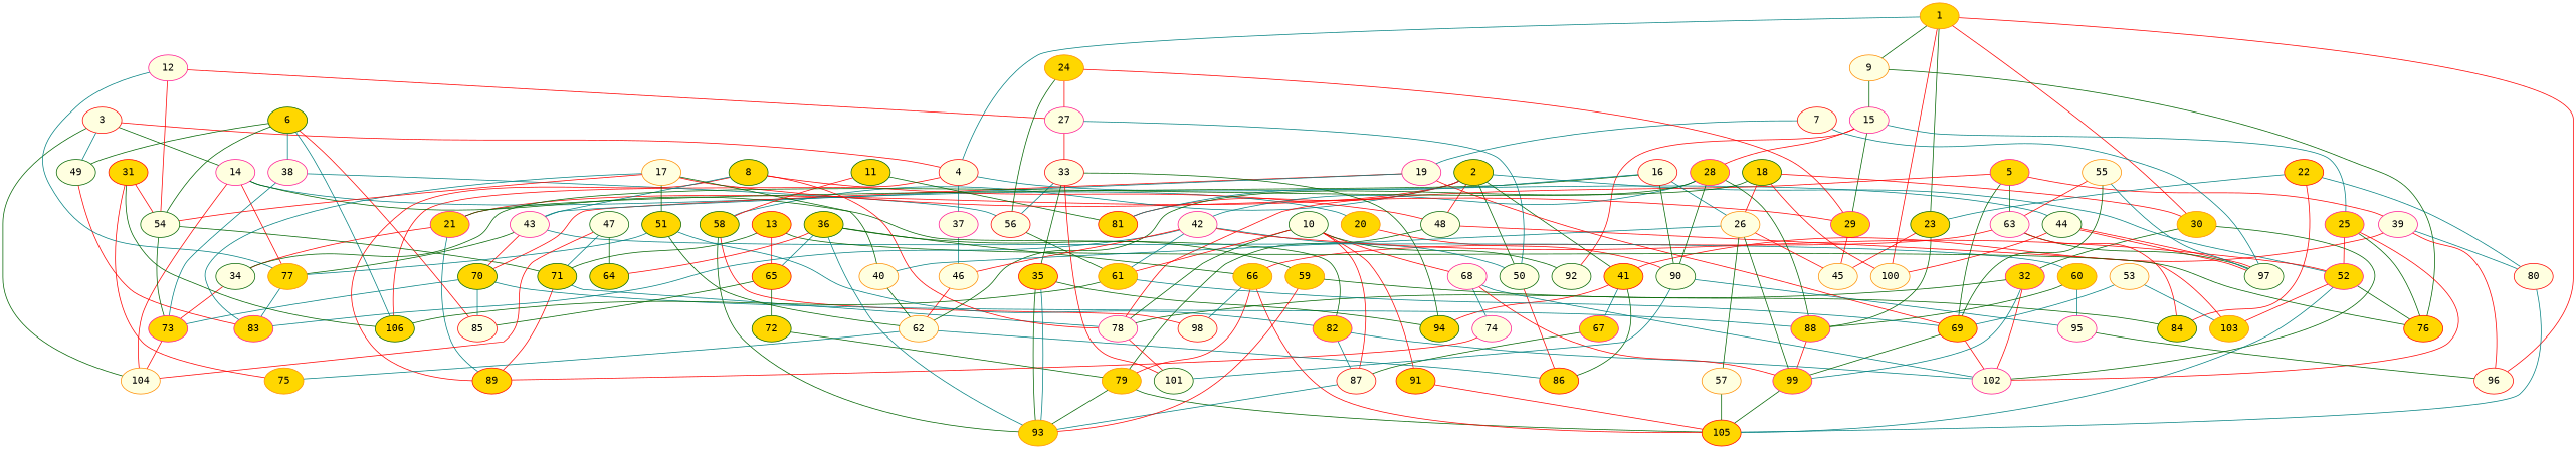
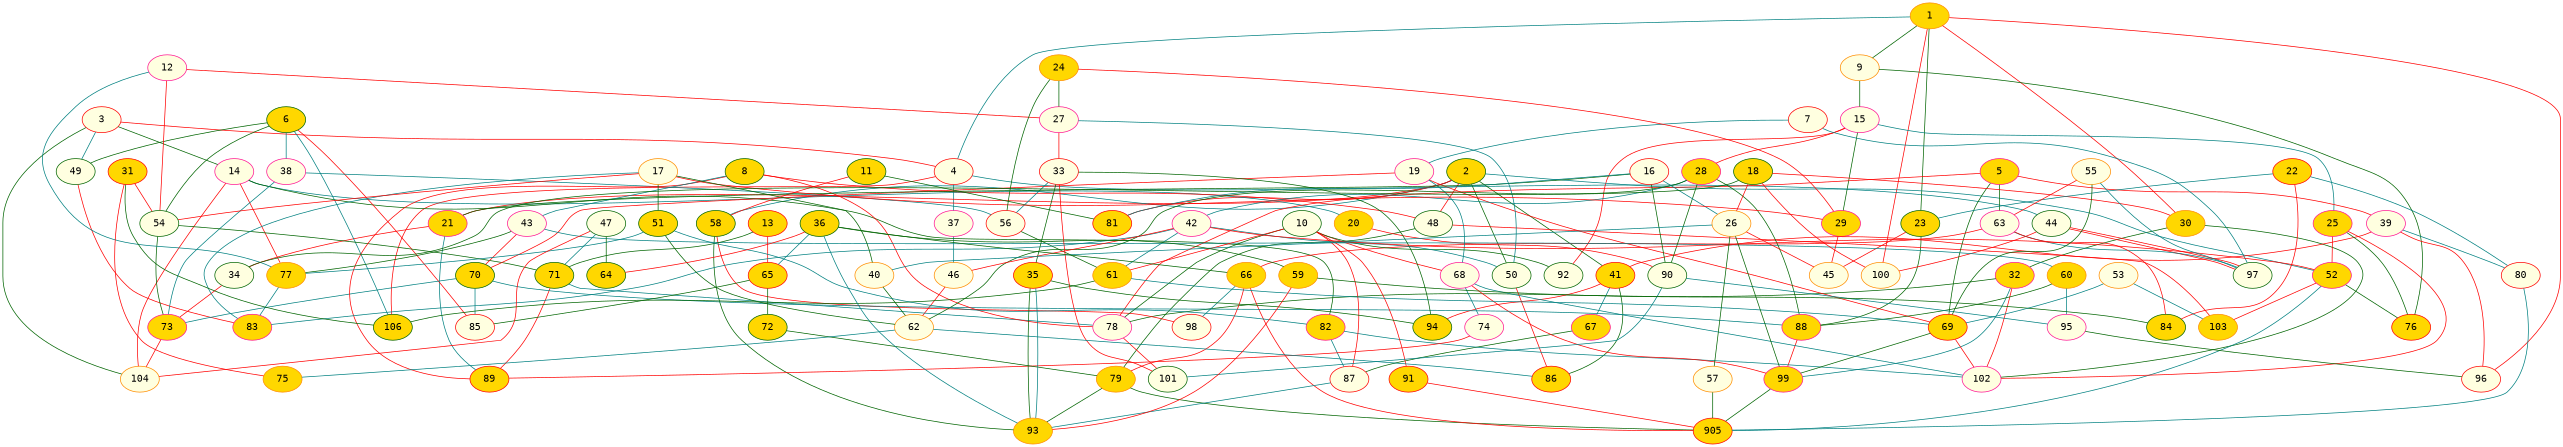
  graph {
    fontname="DejaVu Sans Mono"
    node [color=deeppink fillcolor=gold fontname="DejaVu Sans Mono" style=filled]
    edge [color=red fontname="DejaVu Sans Mono"]
    1 [color=darkorange]
    4 [color=red fillcolor=lightyellow]
    9 [color=darkorange fillcolor=lightyellow]
    23 [color=darkgreen]
    30 [color=darkorange]
    96 [color=red fillcolor=lightyellow]
    100 [color=darkorange fillcolor=lightyellow]
    37 [fillcolor=lightyellow]
    44 [color=darkgreen fillcolor=lightyellow]
    106 [color=darkgreen]
    15 [fillcolor=lightyellow]
    76 [color=red]
    45 [color=darkorange fillcolor=lightyellow]
    88
    102 [fillcolor=lightyellow]
    32
    2 [color=darkgreen]
    21
    41 [color=red]
    48 [color=darkgreen fillcolor=lightyellow]
    50 [color=darkgreen fillcolor=lightyellow]
    52
    58 [color=darkgreen]
    81 [color=red]
    89 [color=red]
    34 [color=darkgreen fillcolor=lightyellow]
    94 [color=darkgreen]
    67
    86 [color=red]
    79 [color=darkorange]
    103 [color=darkorange]
-   105 [color=red]
+   105 [color=red label=905]
    93 [color=darkorange]
    98 [color=red fillcolor=lightyellow]
    3 [color=red fillcolor=lightyellow]
    14 [fillcolor=lightyellow]
    49 [color=darkgreen fillcolor=lightyellow]
    104 [color=darkorange fillcolor=lightyellow]
    77 [color=darkorange]
    20 [color=darkorange]
    82
    83
    46 [color=darkorange fillcolor=lightyellow]
    97 [color=darkgreen fillcolor=lightyellow]
    39 [fillcolor=lightyellow]
    5
    63 [fillcolor=lightyellow]
    69 [color=red]
    78 [fillcolor=lightyellow]
    80 [color=red fillcolor=lightyellow]
    84 [color=darkgreen]
    66 [color=darkorange]
    99
    101 [color=darkgreen fillcolor=lightyellow]
    6 [color=darkgreen]
    38 [fillcolor=lightyellow]
    54 [color=darkgreen fillcolor=lightyellow]
    85 [color=red fillcolor=lightyellow]
    56 [color=red fillcolor=lightyellow]
    73
    71 [color=darkgreen]
    7 [color=red fillcolor=lightyellow]
    19 [fillcolor=lightyellow]
    68 [fillcolor=lightyellow]
    70 [color=darkgreen]
    8 [color=darkgreen]
    43 [fillcolor=lightyellow]
    60 [color=darkorange]
    92 [color=darkgreen fillcolor=lightyellow]
    25
    28
    29
    10 [color=darkgreen fillcolor=lightyellow]
    61 [color=darkorange]
    87 [color=red fillcolor=lightyellow]
    91 [color=red]
    74 [fillcolor=lightyellow]
    11 [color=darkgreen]
    12 [fillcolor=lightyellow]
    27 [fillcolor=lightyellow]
    33 [color=red fillcolor=lightyellow]
    13 [color=red]
    65 [color=red]
    72 [color=darkgreen]
    90 [color=darkgreen fillcolor=lightyellow]
    42 [fillcolor=lightyellow]
    62 [color=darkorange fillcolor=lightyellow]
    16 [color=red fillcolor=lightyellow]
    26 [color=darkorange fillcolor=lightyellow]
    40 [color=darkorange fillcolor=lightyellow]
    57 [color=darkorange fillcolor=lightyellow]
    95 [fillcolor=lightyellow]
    17 [color=darkorange fillcolor=lightyellow]
    51 [color=darkgreen]
    18 [color=darkgreen]
    22 [color=red]
    24 [color=darkorange]
    35 [color=red]
    75 [color=darkorange]
    31 [color=red]
    36 [color=darkgreen]
    59 [color=darkorange]
    64 [color=darkgreen]
    47 [color=darkgreen fillcolor=lightyellow]
    53 [color=darkorange fillcolor=lightyellow]
    55 [color=darkorange fillcolor=lightyellow]
    1 -- 4 [color=teal]
    1 -- 9 [color=darkgreen]
    1 -- 23 [color=darkgreen]
    1 -- 30
    1 -- 96
    1 -- 100
    4 -- 37 [color=teal]
    4 -- 44 [color=teal]
    4 -- 106
    9 -- 15 [color=darkgreen]
    9 -- 76 [color=darkgreen]
    23 -- 45
    23 -- 88 [color=darkgreen]
    30 -- 102 [color=darkgreen]
    30 -- 32 [color=darkgreen]
    37 -- 46 [color=teal]
    44 -- 100
    44 -- 97
    44 -- 97
    15 -- 92
    15 -- 25 [color=teal]
    15 -- 28
    15 -- 29 [color=darkgreen]
    88 -- 99
    32 -- 102
    32 -- 78 [color=darkgreen]
    32 -- 99 [color=teal]
    2 -- 21
    2 -- 41 [color=darkgreen]
    2 -- 48
    2 -- 50 [color=darkgreen]
    2 -- 52 [color=teal]
    2 -- 58 [color=teal]
    2 -- 81
    21 -- 89 [color=teal]
    21 -- 34
    41 -- 94
    41 -- 67 [color=teal]
    41 -- 86 [color=darkgreen]
    48 -- 79 [color=darkgreen]
    48 -- 103
    50 -- 86
    52 -- 76 [color=darkgreen]
    52 -- 103
    52 -- 105 [color=teal]
    58 -- 93 [color=darkgreen]
    58 -- 98
    34 -- 73
    67 -- 87 [color=darkgreen]
    79 -- 105 [color=darkgreen]
    79 -- 93 [color=darkgreen]
    3 -- 4
    3 -- 14 [color=darkgreen]
    3 -- 49 [color=teal]
    3 -- 104 [color=darkgreen]
    14 -- 104
    14 -- 77
    14 -- 20 [color=teal]
    14 -- 82 [color=darkgreen]
    49 -- 83
    77 -- 83 [color=teal]
    20 -- 90
    82 -- 102 [color=teal]
    82 -- 87 [color=teal]
    46 -- 62
    39 -- 96
    39 -- 41
    39 -- 80 [color=teal]
    5 -- 39
    5 -- 63 [color=darkgreen]
    5 -- 69 [color=darkgreen]
    5 -- 78
-   63 -- 97 [color=darkgreen]
+   63 -- 97 [color=teal]
    63 -- 84
    63 -- 66
    69 -- 102
    69 -- 99 [color=darkgreen]
    78 -- 101
    80 -- 105 [color=teal]
    66 -- 79
    66 -- 105
    66 -- 98 [color=teal]
    99 -- 105 [color=darkgreen]
    6 -- 106 [color=teal]
    6 -- 49 [color=darkgreen]
    6 -- 38 [color=teal]
    6 -- 54 [color=darkgreen]
    6 -- 85
    38 -- 56 [color=teal]
    38 -- 73 [color=teal]
    54 -- 73 [color=darkgreen]
    54 -- 71 [color=darkgreen]
    56 -- 61 [color=darkgreen]
    73 -- 104
    71 -- 89
    71 -- 78 [color=teal]
    7 -- 97 [color=teal]
    7 -- 19 [color=teal]
    19 -- 69
-   19 -- 43 [color=teal]
+   19 -- 68 [color=teal]
    19 -- 70
    68 -- 102 [color=teal]
    68 -- 99
    68 -- 74 [color=teal]
    70 -- 88 [color=teal]
    70 -- 85 [color=teal]
    70 -- 73 [color=teal]
    8 -- 48
    8 -- 89
    8 -- 78
    8 -- 43 [color=teal]
    43 -- 77 [color=darkgreen]
    43 -- 70
    43 -- 60 [color=teal]
    60 -- 88 [color=darkgreen]
    60 -- 95 [color=teal]
    25 -- 76 [color=darkgreen]
    25 -- 102
    25 -- 52
    28 -- 88 [color=darkgreen]
    28 -- 90 [color=darkgreen]
    28 -- 42 [color=teal]
    28 -- 62 [color=darkgreen]
    29 -- 45
    10 -- 78 [color=darkgreen]
    10 -- 68
    10 -- 92 [color=darkgreen]
    10 -- 61
    10 -- 87
    10 -- 91
    61 -- 106 [color=darkgreen]
    61 -- 69 [color=teal]
    87 -- 93 [color=teal]
    91 -- 105
    74 -- 89
    11 -- 58
    11 -- 81 [color=darkgreen]
    12 -- 77 [color=teal]
    12 -- 54
    12 -- 27
    27 -- 50 [color=teal]
    27 -- 33
    33 -- 94 [color=darkgreen]
    33 -- 101
    33 -- 56 [color=teal]
    33 -- 35 [color=darkgreen]
-   13 -- 76 [color=darkgreen]
    13 -- 71 [color=darkgreen]
    13 -- 65
    65 -- 85 [color=darkgreen]
    65 -- 72 [color=darkgreen]
    72 -- 79 [color=darkgreen]
    90 -- 101 [color=teal]
    90 -- 95 [color=teal]
    42 -- 50 [color=teal]
    42 -- 52
    42 -- 83 [color=teal]
    42 -- 46
    42 -- 61 [color=teal]
    62 -- 86 [color=teal]
    62 -- 75 [color=teal]
    16 -- 21 [color=darkgreen]
    16 -- 81 [color=teal]
    16 -- 90 [color=darkgreen]
    16 -- 26 [color=teal]
    26 -- 45
    26 -- 99 [color=darkgreen]
    26 -- 40 [color=teal]
    26 -- 57 [color=darkgreen]
    40 -- 62 [color=darkgreen]
    57 -- 105 [color=darkgreen]
    95 -- 96 [color=darkgreen]
    17 -- 83 [color=teal]
    17 -- 54
    17 -- 29
    17 -- 40 [color=darkgreen]
    17 -- 51 [color=darkgreen]
    51 -- 77 [color=teal]
    51 -- 82 [color=teal]
    51 -- 62 [color=darkgreen]
    18 -- 30
    18 -- 100
    18 -- 34 [color=darkgreen]
    18 -- 26
    22 -- 23 [color=teal]
    22 -- 80 [color=teal]
    22 -- 84
    24 -- 56 [color=darkgreen]
    24 -- 29
-   24 -- 27
+   24 -- 27 [color=darkgreen]
    35 -- 94 [color=darkgreen]
    35 -- 93 [color=darkgreen]
    35 -- 93 [color=teal]
    31 -- 106 [color=darkgreen]
    31 -- 54
    31 -- 75
    36 -- 93 [color=teal]
    36 -- 66 [color=darkgreen]
    36 -- 65 [color=teal]
    36 -- 59 [color=darkgreen]
    36 -- 64
    59 -- 93
    59 -- 84 [color=darkgreen]
    47 -- 104
    47 -- 71 [color=teal]
    47 -- 64 [color=darkgreen]
    53 -- 103 [color=teal]
    53 -- 69 [color=teal]
    55 -- 97 [color=teal]
    55 -- 63
    55 -- 69 [color=darkgreen]
  }
